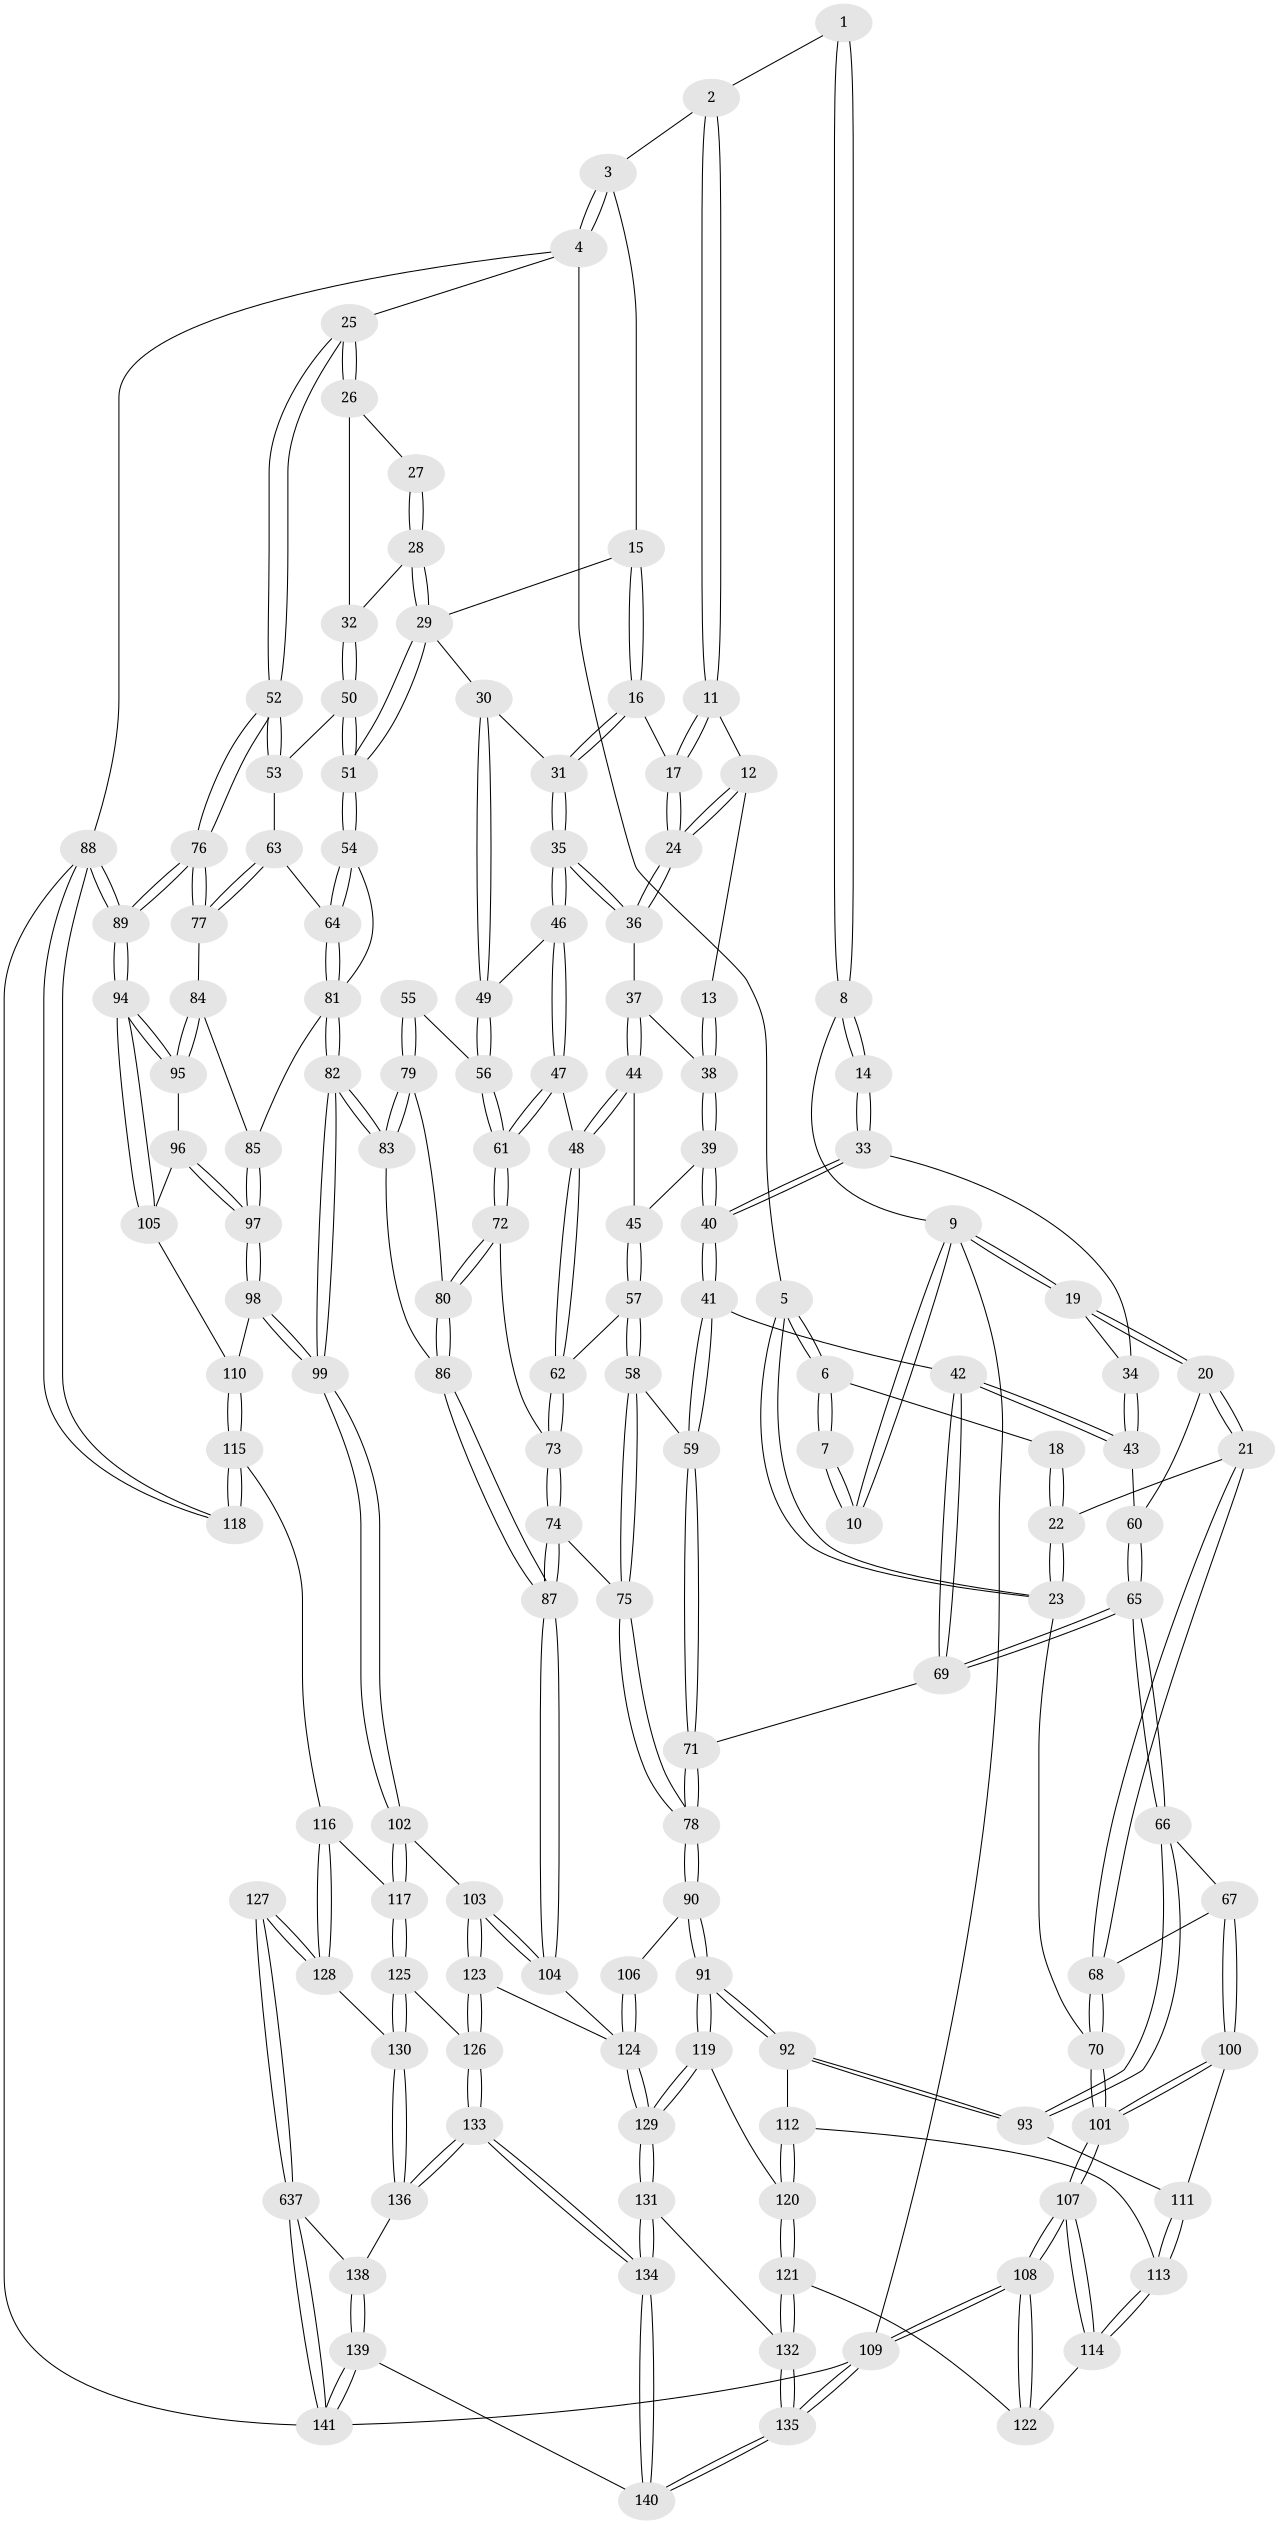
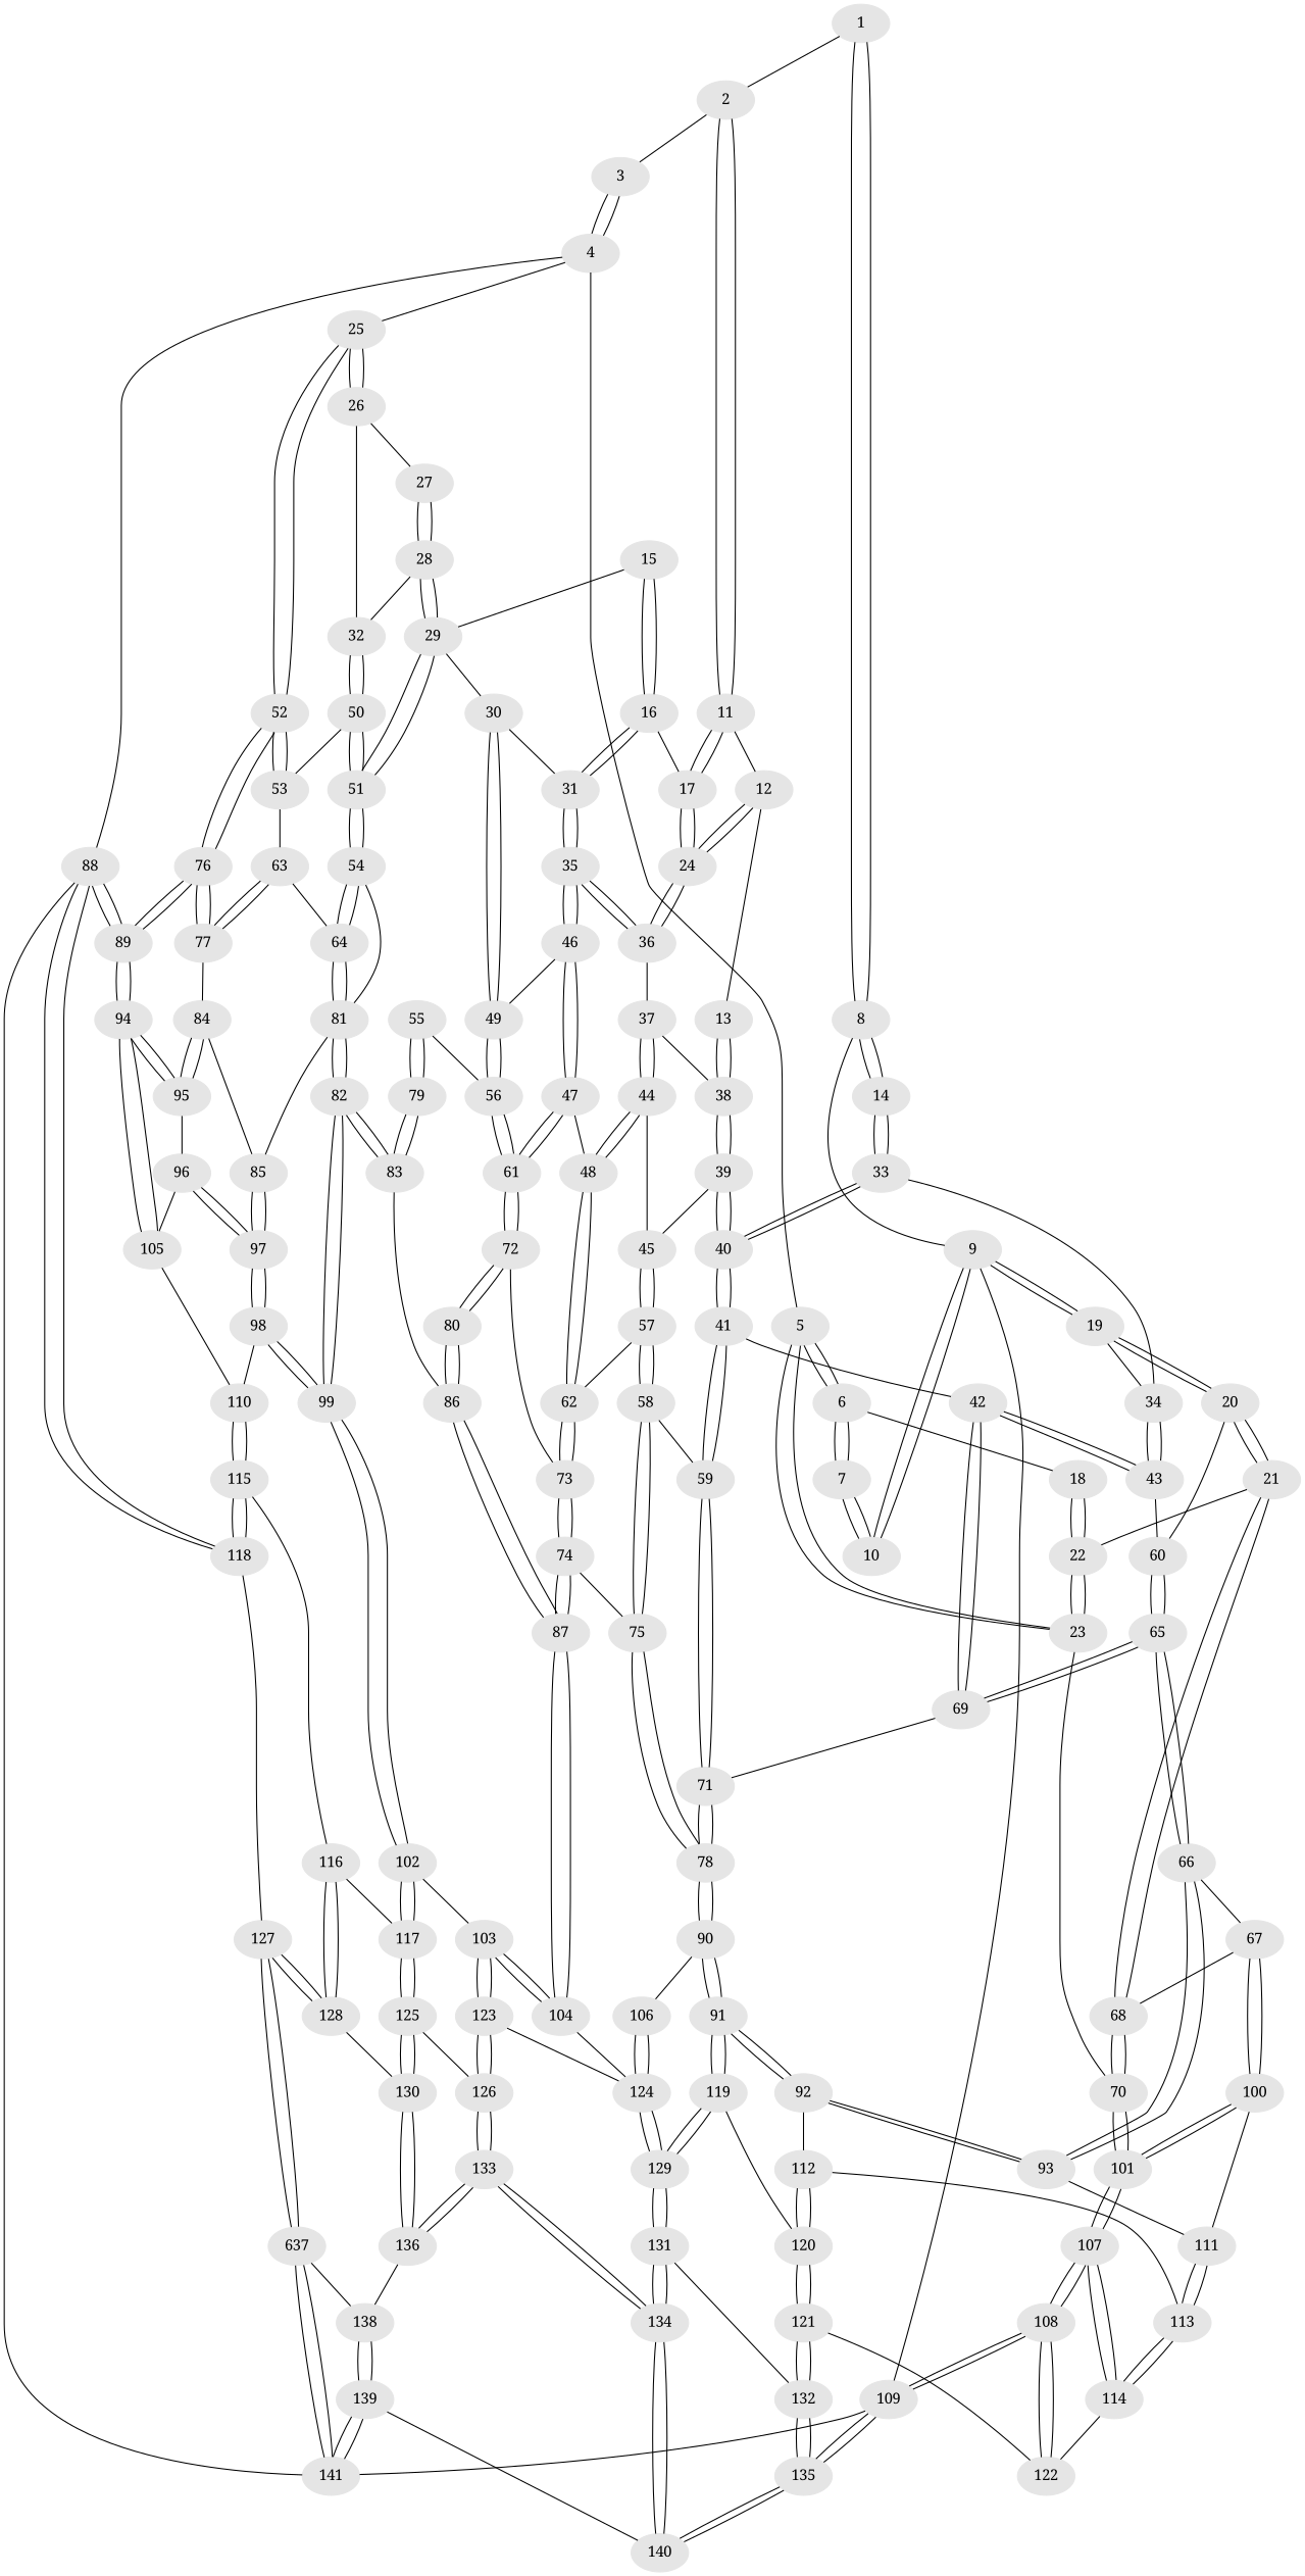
  graph {
    fontname="Noto Serif"
    node [color=gray90 fontname="Noto Serif" style=filled]
    edge [fontname="Noto Serif"]
    1
    2
    8
    3
    11
    9
    14
    4
    15
    12
    17
    5
    25
    88
    16
    29
    6
    23
    26
    52
    89
    118
    141
    7
    18
    70
    109
    135
    10
    22
    19
    33
    20
    34
    13
    24
    38
    36
    39
    40
    31
    27
    28
    35
    21
    60
    43
    68
    65
    101
    37
    32
    53
    76
    50
    30
    51
    49
    54
    56
    46
    41
    47
    44
    45
    48
    57
    42
    59
    69
    71
    62
    58
    61
    72
    73
    63
    64
    81
    77
    55
    79
    80
    83
    75
    78
    66
    74
    84
    82
    85
    67
    93
    100
    111
    107
    90
    86
    87
    104
    94
    95
    91
    106
    99
    97
    102
    96
    98
    124
    127
    105
    92
    119
    112
    120
    129
    113
    110
    115
    103
    117
    108
    114
    123
    125
    126
    122
    140
    116
    121
    128
    130
    n134 [label=637]
    131
    132
    133
    136
    134
    138
    139
    1 -- 2
    1 -- 8
    1 -- 8
    2 -- 3
    2 -- 11
    2 -- 11
    8 -- 9
    8 -- 14
    8 -- 14
    3 -- 4
    3 -- 4
-   3 -- 15
    11 -- 12
    11 -- 17
    11 -- 17
    9 -- 109
    9 -- 10
    9 -- 10
    9 -- 19
    9 -- 19
    14 -- 33
    14 -- 33
    4 -- 5
    4 -- 25
    4 -- 88
    15 -- 16
    15 -- 16
    15 -- 29
    12 -- 13
    12 -- 24
    12 -- 24
    17 -- 24
    17 -- 24
    5 -- 6
    5 -- 6
    5 -- 23
    5 -- 23
    25 -- 26
    25 -- 26
    25 -- 52
    25 -- 52
    88 -- 89
    88 -- 89
    88 -- 118
    88 -- 118
    88 -- 141
    16 -- 17
    16 -- 31
    16 -- 31
    29 -- 30
    29 -- 51
    29 -- 51
    6 -- 7
    6 -- 7
    6 -- 18
    23 -- 70
    26 -- 27
    26 -- 32
    52 -- 53
    52 -- 53
    52 -- 76
    52 -- 76
    89 -- 94
    89 -- 94
+   118 -- 127
    7 -- 10
    7 -- 10
    18 -- 22
    18 -- 22
    70 -- 101
    70 -- 101
    109 -- 141
    109 -- 135
    109 -- 135
    135 -- 140
    135 -- 140
    22 -- 23
    22 -- 23
    19 -- 20
    19 -- 20
    19 -- 34
    33 -- 34
    33 -- 40
    33 -- 40
    20 -- 21
    20 -- 21
    20 -- 60
    34 -- 43
    34 -- 43
    13 -- 38
    13 -- 38
    24 -- 36
    24 -- 36
    38 -- 39
    38 -- 39
    36 -- 37
    39 -- 40
    39 -- 40
    39 -- 45
    40 -- 41
    40 -- 41
    31 -- 35
    31 -- 35
    27 -- 28
    27 -- 28
    28 -- 29
    28 -- 29
    28 -- 32
    35 -- 36
    35 -- 36
    35 -- 46
    35 -- 46
    21 -- 22
    21 -- 68
    21 -- 68
    60 -- 65
    60 -- 65
    43 -- 60
    68 -- 70
    68 -- 70
    65 -- 69
    65 -- 69
    65 -- 66
    65 -- 66
    101 -- 107
    101 -- 107
    37 -- 38
    37 -- 44
    37 -- 44
    32 -- 50
    32 -- 50
    53 -- 63
    76 -- 89
    76 -- 89
    76 -- 77
    76 -- 77
    50 -- 53
    50 -- 51
    50 -- 51
    30 -- 31
    30 -- 49
    30 -- 49
    51 -- 54
    51 -- 54
    49 -- 56
    49 -- 56
    54 -- 64
    54 -- 64
    54 -- 81
    56 -- 61
    56 -- 61
    46 -- 49
    46 -- 47
    46 -- 47
    41 -- 42
    41 -- 59
    41 -- 59
    47 -- 48
    47 -- 61
    47 -- 61
    44 -- 45
    44 -- 48
    44 -- 48
    45 -- 57
    45 -- 57
    48 -- 62
    48 -- 62
    57 -- 62
    57 -- 58
    57 -- 58
    42 -- 43
    42 -- 43
    42 -- 69
    42 -- 69
    59 -- 71
    59 -- 71
    69 -- 71
    71 -- 78
    71 -- 78
    62 -- 73
    62 -- 73
    58 -- 59
    58 -- 75
    58 -- 75
    61 -- 72
    61 -- 72
    72 -- 73
    72 -- 80
    72 -- 80
    73 -- 74
    73 -- 74
    63 -- 64
    63 -- 77
    63 -- 77
    64 -- 81
    64 -- 81
    81 -- 82
    81 -- 82
    81 -- 85
    77 -- 84
    55 -- 56
    55 -- 79
    55 -- 79
-   79 -- 80
    79 -- 83
    79 -- 83
    80 -- 86
    80 -- 86
    83 -- 86
    75 -- 78
    75 -- 78
    78 -- 90
    78 -- 90
    66 -- 67
    66 -- 93
    66 -- 93
    74 -- 75
    74 -- 87
    74 -- 87
    84 -- 85
    84 -- 95
    84 -- 95
    82 -- 83
    82 -- 83
    82 -- 99
    82 -- 99
    85 -- 97
    85 -- 97
    67 -- 68
    67 -- 100
    67 -- 100
    93 -- 111
    100 -- 101
    100 -- 101
    100 -- 111
    111 -- 113
    111 -- 113
    107 -- 108
    107 -- 108
    107 -- 114
    107 -- 114
    90 -- 91
    90 -- 91
    90 -- 106
    86 -- 87
    86 -- 87
    87 -- 104
    87 -- 104
    104 -- 124
    94 -- 95
    94 -- 95
    94 -- 105
    94 -- 105
    95 -- 96
    91 -- 92
    91 -- 92
    91 -- 119
    91 -- 119
    106 -- 124
    106 -- 124
    99 -- 102
    99 -- 102
    97 -- 98
    97 -- 98
    102 -- 103
    102 -- 117
    102 -- 117
    96 -- 97
    96 -- 97
    96 -- 105
    98 -- 99
    98 -- 99
    98 -- 110
    124 -- 129
    124 -- 129
    127 -- 128
    127 -- 128
    127 -- n134
    127 -- n134
    105 -- 110
    92 -- 93
    92 -- 93
    92 -- 112
    119 -- 120
    119 -- 129
    119 -- 129
    112 -- 120
    112 -- 120
    112 -- 113
    120 -- 121
    120 -- 121
    129 -- 131
    129 -- 131
    113 -- 114
    113 -- 114
    110 -- 115
    110 -- 115
    115 -- 118
    115 -- 118
    115 -- 116
    103 -- 104
    103 -- 104
    103 -- 123
    103 -- 123
    117 -- 125
    117 -- 125
    108 -- 109
    108 -- 109
    108 -- 122
    108 -- 122
    114 -- 122
    123 -- 124
    123 -- 126
    123 -- 126
    125 -- 126
    125 -- 130
    125 -- 130
    126 -- 133
    126 -- 133
    116 -- 117
    116 -- 128
    116 -- 128
    121 -- 122
    121 -- 132
    121 -- 132
    128 -- 130
    130 -- 136
    130 -- 136
    n134 -- 141
    n134 -- 141
    n134 -- 138
    131 -- 132
    131 -- 134
    131 -- 134
    132 -- 135
    132 -- 135
    133 -- 136
    133 -- 136
    133 -- 134
    133 -- 134
    136 -- 138
    134 -- 140
    134 -- 140
    138 -- 139
    138 -- 139
    139 -- 141
    139 -- 141
    139 -- 140
  }
